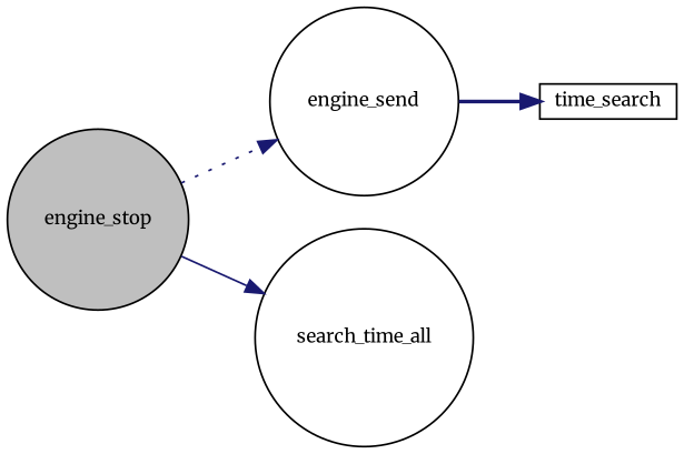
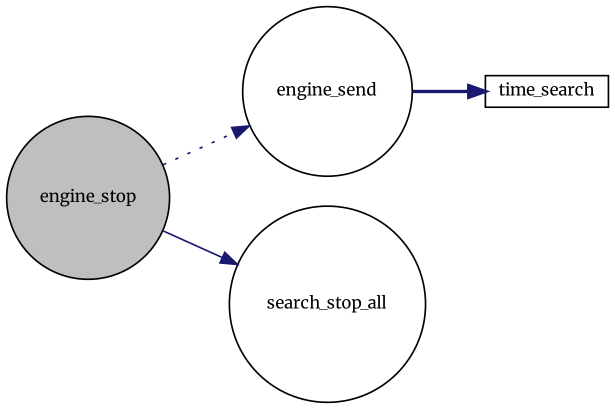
  digraph {
    fontname=Merriweather
    rankdir=LR
    node [color=black fontname=Merriweather fontsize=10 shape=circle]
    edge [color=midnightblue fontname=Merriweather fontsize=10 labelfontname=FreeSans labelfontsize=10]
    n1 [fillcolor=grey75 fontcolor=black height=0.2 label=engine_stop style=filled width=0.4]
    n2 [height=0.2 label=engine_send width=0.4]
-   n3 [height=0.2 label=search_time_all width=0.4]
+   n3 [height=0.2 label=search_stop_all width=0.4]
    n4 [height=0.2 label=time_search shape=box width=0.4]
    n1 -> n2 [style=dotted]
    n1 -> n3 [style=solid]
    n2 -> n4 [style=bold]
  }
